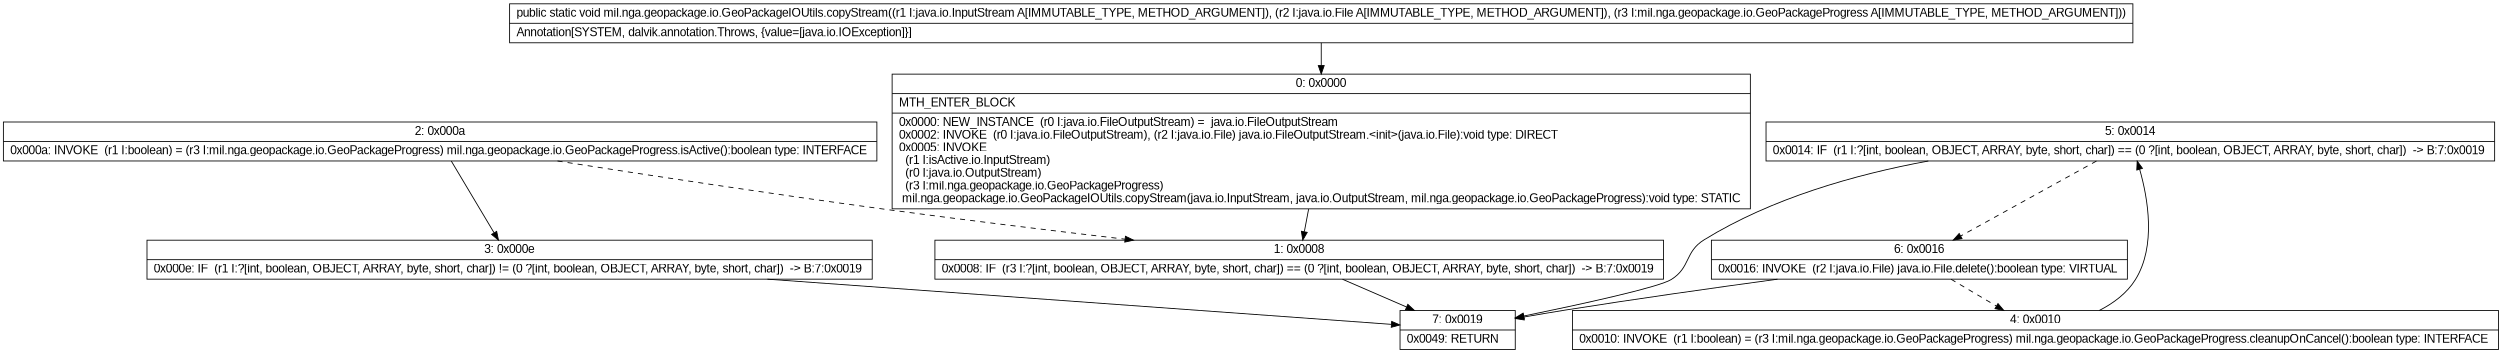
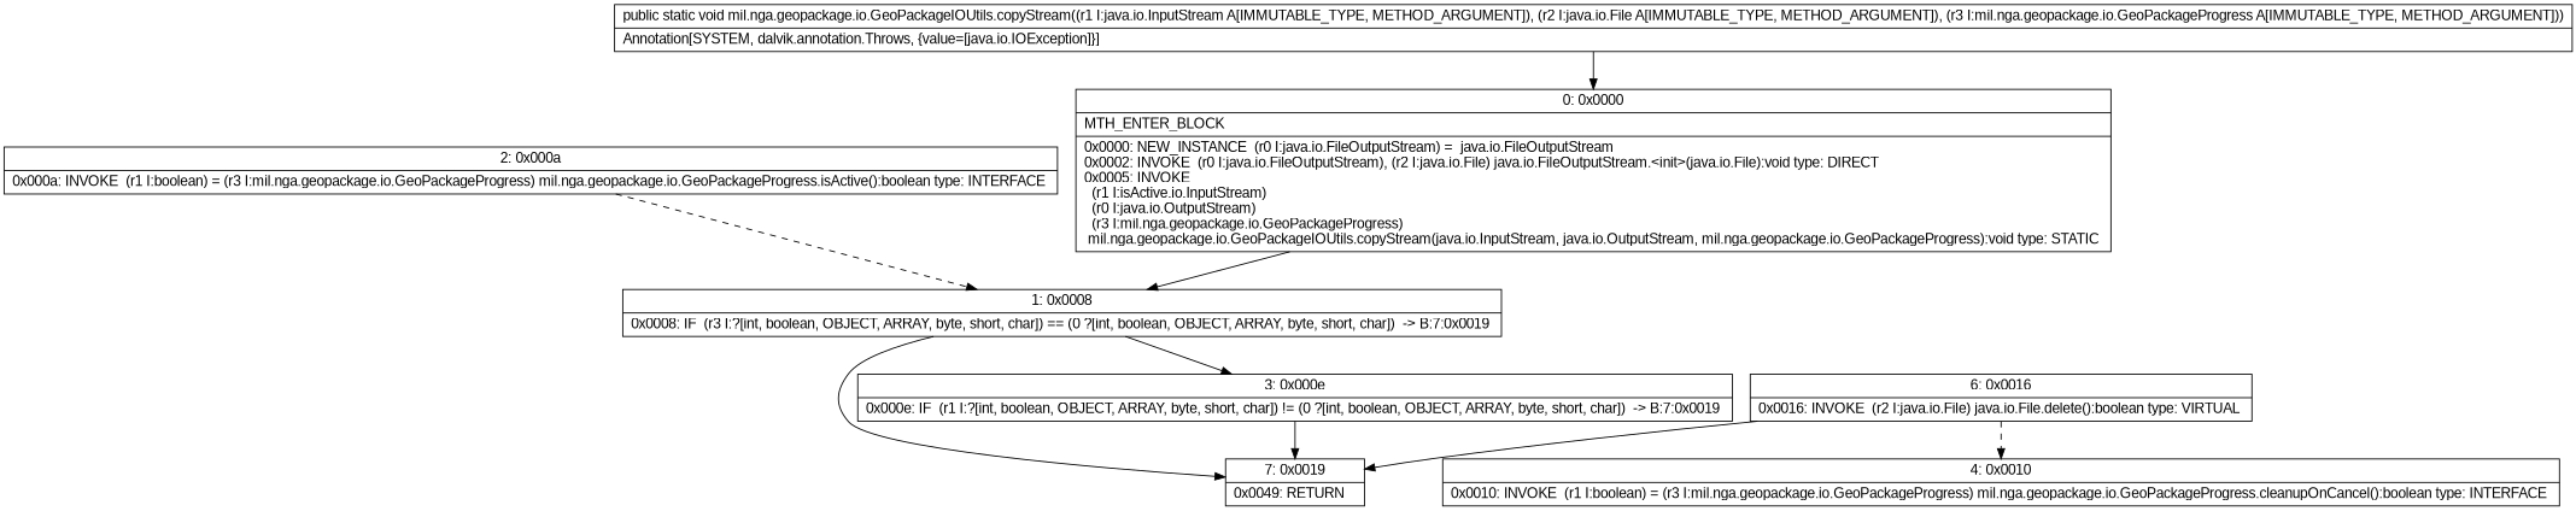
  digraph {
    fontname="Liberation Sans"
    node [fontname="Liberation Sans" shape=record]
    edge [fontname="Liberation Sans"]
    n1 [label="{0\:\ 0x0000|MTH_ENTER_BLOCK\l|0x0000: NEW_INSTANCE  (r0 I:java.io.FileOutputStream) =  java.io.FileOutputStream \l0x0002: INVOKE  (r0 I:java.io.FileOutputStream), (r2 I:java.io.File) java.io.FileOutputStream.\<init\>(java.io.File):void type: DIRECT \l0x0005: INVOKE  \l  (r1 I:isActive.io.InputStream)\l  (r0 I:java.io.OutputStream)\l  (r3 I:mil.nga.geopackage.io.GeoPackageProgress)\l mil.nga.geopackage.io.GeoPackageIOUtils.copyStream(java.io.InputStream, java.io.OutputStream, mil.nga.geopackage.io.GeoPackageProgress):void type: STATIC \l}"]
    n2 [label="{1\:\ 0x0008|0x0008: IF  (r3 I:?[int, boolean, OBJECT, ARRAY, byte, short, char]) == (0 ?[int, boolean, OBJECT, ARRAY, byte, short, char])  \-\> B:7:0x0019 \l}"]
    n3 [label="{7\:\ 0x0019|0x0049: RETURN   \l}"]
    n4 [label="{2\:\ 0x000a|0x000a: INVOKE  (r1 I:boolean) = (r3 I:mil.nga.geopackage.io.GeoPackageProgress) mil.nga.geopackage.io.GeoPackageProgress.isActive():boolean type: INTERFACE \l}"]
    n5 [label="{3\:\ 0x000e|0x000e: IF  (r1 I:?[int, boolean, OBJECT, ARRAY, byte, short, char]) != (0 ?[int, boolean, OBJECT, ARRAY, byte, short, char])  \-\> B:7:0x0019 \l}"]
    n6 [label="{4\:\ 0x0010|0x0010: INVOKE  (r1 I:boolean) = (r3 I:mil.nga.geopackage.io.GeoPackageProgress) mil.nga.geopackage.io.GeoPackageProgress.cleanupOnCancel():boolean type: INTERFACE \l}"]
-   n7 [label="{5\:\ 0x0014|0x0014: IF  (r1 I:?[int, boolean, OBJECT, ARRAY, byte, short, char]) == (0 ?[int, boolean, OBJECT, ARRAY, byte, short, char])  \-\> B:7:0x0019 \l}"]
    n8 [label="{6\:\ 0x0016|0x0016: INVOKE  (r2 I:java.io.File) java.io.File.delete():boolean type: VIRTUAL \l}"]
    n9 [label="{public static void mil.nga.geopackage.io.GeoPackageIOUtils.copyStream((r1 I:java.io.InputStream A[IMMUTABLE_TYPE, METHOD_ARGUMENT]), (r2 I:java.io.File A[IMMUTABLE_TYPE, METHOD_ARGUMENT]), (r3 I:mil.nga.geopackage.io.GeoPackageProgress A[IMMUTABLE_TYPE, METHOD_ARGUMENT]))  | Annotation[SYSTEM, dalvik.annotation.Throws, \{value=[java.io.IOException]\}]\l}"]
    n1 -> n2
    n2 -> n3
    n4 -> n2 [style=dashed]
-   n4 -> n5
+   n2 -> n5
    n5 -> n3
-   n6 -> n7
-   n7 -> n3
-   n7 -> n8 [style=dashed]
    n8 -> n3
    n8 -> n6 [style=dashed]
    n9 -> n1
  }
